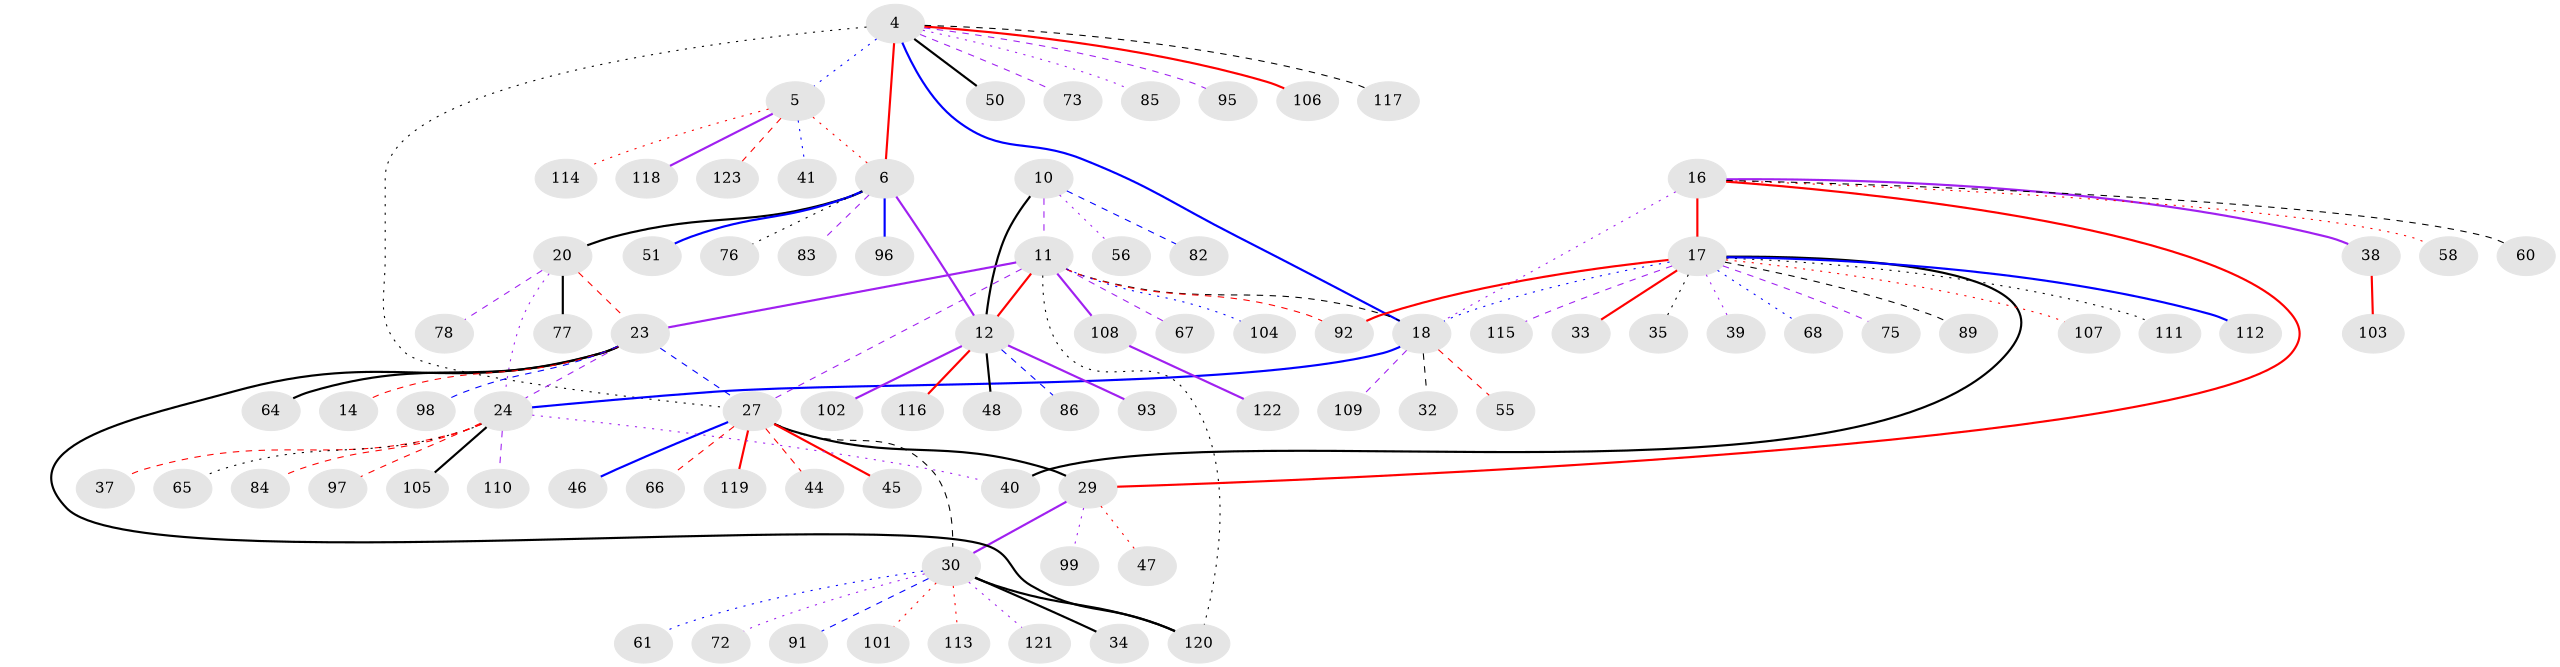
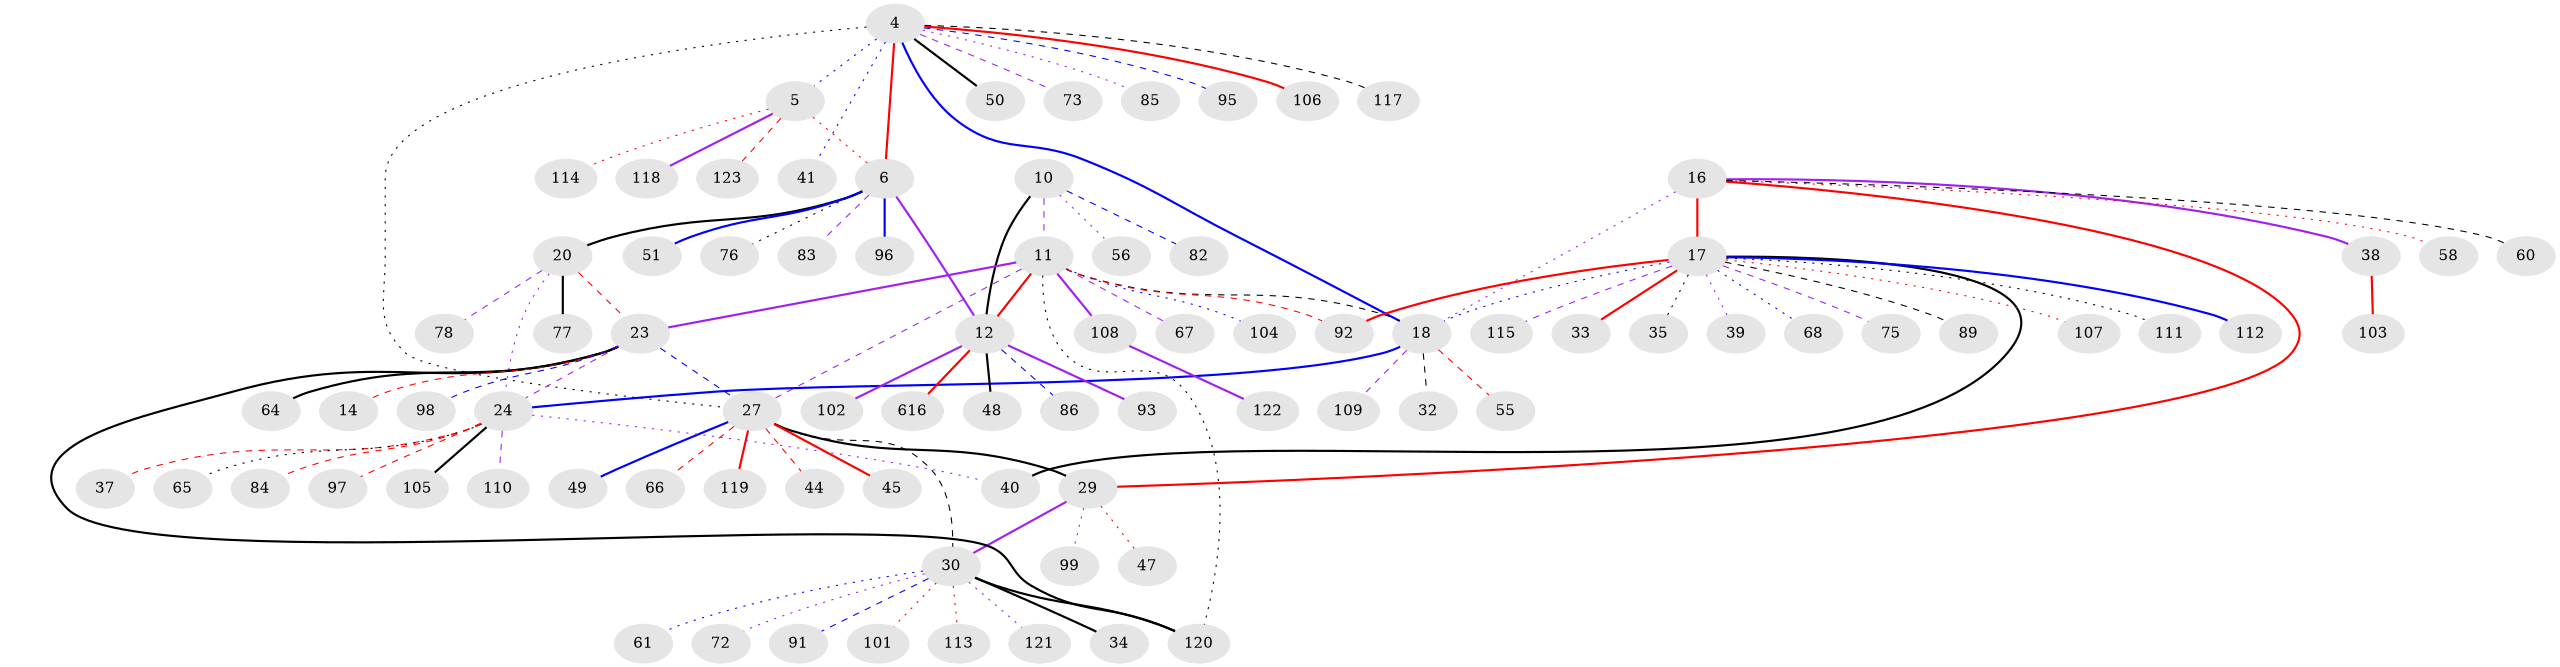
  graph {
    node [color=gray90 style=filled]
    edge [color=purple style=bold]
    4 [super="+1"]
    5 [super="+2"]
    6 [super="+3"]
    18 [super="+15"]
    27 [super="+26"]
    41
    50
    73
    85 [super="+70"]
    95
    106
    117 [super="+80"]
    114
    118 [super="+100"]
    123
    12 [super="+8"]
    20 [super="+19"]
    51
    76
    83 [super="+79"]
    96 [super="+71"]
    24 [super="+21"]
    32
    55
    109
    29 [super="+28"]
    30 [super="+25"]
    44
    45
-   49 [label=46]
+   49
    66
    119
    48
    86
    93 [super="+69"]
    102
-   116
+   116 [label=616]
    23 [super="+22"]
    77
    78
    10 [super="+9"]
    11 [super="+7"]
    56
    82
    67
    92
    104
    108 [super="+94"]
    120 [super="+88"]
    64
    n51 [label=14 super="+62+63"]
    98
    122
    16 [super="+13"]
    17 [super="+14"]
    38
    58
    60
    33
    35 [super="+31"]
    39
    40
    68
    75 [super="+59"]
    89
    107 [super="+46"]
    111
    112
    115 [super="+57"]
    47
    99
    103
    37
    65
    84
    97 [super="+81"]
    105
    110 [super="+90"]
    34
    61 [super="+43"]
    72
    91
    101 [super="+87"]
    113
    121
    4 -- 5 [color=blue style=dotted weight=4]
    4 -- 6 [color=red weight=4]
    4 -- 18 [color=blue]
    4 -- 27 [color=black style=dotted]
-   5 -- 41 [color=blue style=dotted]
+   4 -- 41 [color=blue style=dotted]
    4 -- 50 [color=black]
    4 -- 73 [style=dashed]
    4 -- 85 [style=dotted]
-   4 -- 95 [style=dashed]
+   4 -- 95 [color=blue style=dashed]
    4 -- 106 [color=red]
    4 -- 117 [color=black style=dashed]
    5 -- 6 [color=red style=dotted weight=4]
    5 -- 114 [color=red style=dotted]
    5 -- 118
    5 -- 123 [color=red style=dashed]
    6 -- 12
    6 -- 20 [color=black]
    6 -- 51 [color=blue]
    6 -- 76 [color=black style=dotted]
    6 -- 83 [style=dashed]
    6 -- 96 [color=blue]
    18 -- 24 [color=blue]
    18 -- 32 [color=black style=dashed]
    18 -- 55 [color=red style=dashed]
    18 -- 109 [style=dashed]
    27 -- 29 [color=black weight=4]
    27 -- 30 [color=black style=dashed weight=4]
    27 -- 44 [color=red style=dashed]
    27 -- 45 [color=red]
    27 -- 49 [color=blue]
    27 -- 66 [color=red style=dashed]
    27 -- 119 [color=red]
    12 -- 48 [color=black]
    12 -- 86 [color=blue style=dashed]
    12 -- 93
    12 -- 102
    12 -- 116 [color=red]
    20 -- 24 [style=dotted weight=4]
    20 -- 23 [color=red style=dashed weight=4]
    20 -- 77 [color=black]
    20 -- 78 [style=dashed]
    24 -- 40 [style=dotted]
    24 -- 37 [color=red style=dashed]
    24 -- 65 [color=black style=dotted]
    24 -- 84 [color=red style=dashed]
    24 -- 97 [color=red style=dashed]
    24 -- 105 [color=black]
    24 -- 110 [style=dashed]
    29 -- 30 [weight=4]
    29 -- 47 [color=red style=dotted]
    29 -- 99 [style=dotted]
    30 -- 120 [color=black]
    30 -- 34 [color=black]
    30 -- 61 [color=blue style=dotted]
    30 -- 72 [style=dotted]
    30 -- 91 [color=blue style=dashed]
    30 -- 101 [color=red style=dotted]
    30 -- 113 [color=red style=dotted]
    30 -- 121 [style=dotted]
    23 -- 27 [color=blue style=dashed]
    23 -- 24 [style=dashed weight=4]
    23 -- 120 [color=black]
    23 -- 64 [color=black]
    23 -- n51 [color=red style=dashed]
    23 -- 98 [color=blue style=dashed]
    10 -- 12 [color=black weight=4]
    10 -- 11 [style=dashed weight=4]
    10 -- 56 [style=dotted]
    10 -- 82 [color=blue style=dashed]
    11 -- 18 [color=black style=dashed]
    11 -- 27 [style=dashed]
    11 -- 12 [color=red weight=4]
    11 -- 23
    11 -- 67 [style=dashed]
    11 -- 92 [color=red style=dashed]
    11 -- 104 [color=blue style=dotted]
    11 -- 108
    11 -- 120 [color=black style=dotted]
    108 -- 122
    16 -- 18 [style=dotted weight=4]
    16 -- 29 [color=red]
    16 -- 17 [color=red weight=4]
    16 -- 38
    16 -- 58 [color=red style=dotted]
    16 -- 60 [color=black style=dashed]
    17 -- 18 [color=blue style=dotted weight=4]
    17 -- 92 [color=red]
    17 -- 33 [color=red]
    17 -- 35 [color=black style=dotted]
    17 -- 39 [style=dotted]
    17 -- 40 [color=black]
    17 -- 68 [color=blue style=dotted]
    17 -- 75 [style=dashed]
    17 -- 89 [color=black style=dashed]
    17 -- 107 [color=red style=dotted]
    17 -- 111 [color=black style=dotted]
    17 -- 112 [color=blue]
    17 -- 115 [style=dashed]
    38 -- 103 [color=red]
  }
